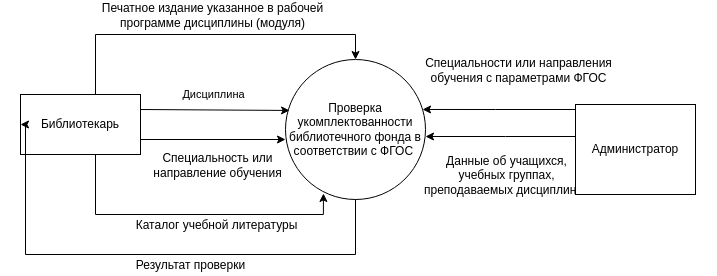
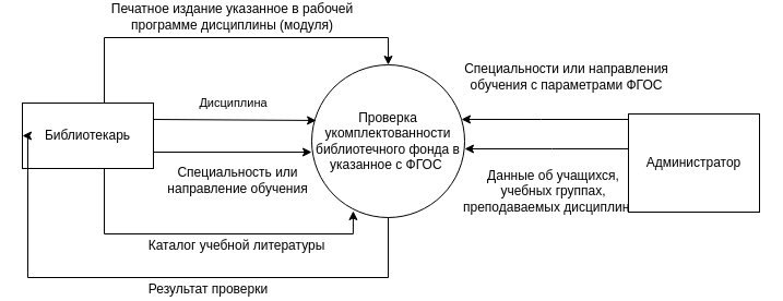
  <mxCell id="0" />
  <mxCell id="1" parent="0" />
  <mxCell id="2" style="edgeStyle=orthogonalEdgeStyle;rounded=0;orthogonalLoop=1;jettySize=auto;html=1;exitX=0.5;exitY=0;exitDx=0;exitDy=0;entryX=0.5;entryY=0;entryDx=0;entryDy=0;" edge="1" parent="1" source="6" target="7"><mxGeometry relative="1" as="geometry"><mxPoint x="685" y="-20" as="targetPoint" /><Array as="points"><mxPoint x="95" y="20" /><mxPoint x="355" y="20" /></Array></mxGeometry></mxCell>
  <mxCell id="3" value="Печатное издание указанное в рабочей &lt;br&gt;программе дисциплины (модуля)" style="text;html=1;resizable=0;points=[];align=center;verticalAlign=middle;labelBackgroundColor=#ffffff;" vertex="1" connectable="0" parent="2"><mxGeometry x="0.208" y="1" relative="1" as="geometry"><mxPoint x="-26" y="-19" as="offset" /></mxGeometry></mxCell>
  <mxCell id="4" value="" style="edgeStyle=orthogonalEdgeStyle;rounded=0;orthogonalLoop=1;jettySize=auto;html=1;entryX=0.271;entryY=0.957;entryDx=0;entryDy=0;entryPerimeter=0;" edge="1" parent="1" source="6" target="7"><mxGeometry relative="1" as="geometry"><mxPoint x="95" y="220" as="targetPoint" /><Array as="points"><mxPoint x="95" y="200" /><mxPoint x="323" y="200" /></Array></mxGeometry></mxCell>
  <mxCell id="5" value="Каталог учебной литературы" style="text;html=1;resizable=0;points=[];align=center;verticalAlign=middle;labelBackgroundColor=#ffffff;" vertex="1" connectable="0" parent="4"><mxGeometry x="0.372" relative="1" as="geometry"><mxPoint x="-32" y="10" as="offset" /></mxGeometry></mxCell>
  <mxCell id="6" value="Библиотекарь" style="rounded=0;whiteSpace=wrap;html=1;" vertex="1" parent="1"><mxGeometry x="20" y="80" width="120" height="60" as="geometry" /></mxCell>
- <mxCell id="7" value="Проверка укомплектованности библиотечного фонда в соответствии с ФГОС&amp;nbsp;" style="ellipse;whiteSpace=wrap;html=1;aspect=fixed;" vertex="1" parent="1"><mxGeometry x="285" y="45" width="140" height="140" as="geometry" /></mxCell>
+ <mxCell id="7" value="Проверка укомплектованности библиотечного фонда в указанное с ФГОС&amp;nbsp;" style="ellipse;whiteSpace=wrap;html=1;aspect=fixed;" vertex="1" parent="1"><mxGeometry x="285" y="45" width="140" height="140" as="geometry" /></mxCell>
  <mxCell id="8" value="Дисциплина" style="endArrow=classic;html=1;exitX=1;exitY=0.25;exitDx=0;exitDy=0;entryX=0.029;entryY=0.364;entryDx=0;entryDy=0;entryPerimeter=0;" edge="1" parent="1" source="6" target="7"><mxGeometry x="-0.024" y="15" width="50" height="50" relative="1" as="geometry"><mxPoint x="85" y="230" as="sourcePoint" /><mxPoint x="288" y="93" as="targetPoint" /><mxPoint as="offset" /></mxGeometry></mxCell>
  <mxCell id="9" value="" style="endArrow=classic;html=1;exitX=1;exitY=0.75;exitDx=0;exitDy=0;" edge="1" parent="1" source="6"><mxGeometry width="50" height="50" relative="1" as="geometry"><mxPoint x="215" y="210" as="sourcePoint" /><mxPoint x="285" y="125" as="targetPoint" /></mxGeometry></mxCell>
  <mxCell id="10" value="Специальность или &lt;br&gt;направление обучения" style="text;html=1;resizable=0;points=[];align=center;verticalAlign=middle;labelBackgroundColor=#ffffff;" vertex="1" connectable="0" parent="9"><mxGeometry x="0.406" y="-5" relative="1" as="geometry"><mxPoint x="-26" y="20.5" as="offset" /></mxGeometry></mxCell>
  <mxCell id="11" value="" style="edgeStyle=orthogonalEdgeStyle;rounded=0;orthogonalLoop=1;jettySize=auto;html=1;entryX=0;entryY=0.5;entryDx=0;entryDy=0;exitX=0.5;exitY=1;exitDx=0;exitDy=0;" edge="1" parent="1" source="7" target="6"><mxGeometry relative="1" as="geometry"><mxPoint x="628" y="360" as="sourcePoint" /><mxPoint x="735" y="300" as="targetPoint" /><Array as="points"><mxPoint x="355" y="240" /><mxPoint x="25" y="240" /><mxPoint x="25" y="110" /></Array></mxGeometry></mxCell>
  <mxCell id="12" value="Результат проверки" style="text;html=1;resizable=0;points=[];align=center;verticalAlign=middle;labelBackgroundColor=#ffffff;" vertex="1" connectable="0" parent="11"><mxGeometry x="0.051" y="-1" relative="1" as="geometry"><mxPoint x="52" y="11" as="offset" /></mxGeometry></mxCell>
  <mxCell id="13" value="" style="edgeStyle=orthogonalEdgeStyle;rounded=0;orthogonalLoop=1;jettySize=auto;html=1;entryX=0.979;entryY=0.357;entryDx=0;entryDy=0;entryPerimeter=0;" edge="1" parent="1" source="17" target="7"><mxGeometry relative="1" as="geometry"><mxPoint x="495" y="120" as="targetPoint" /><Array as="points"><mxPoint x="495" y="95" /><mxPoint x="495" y="95" /></Array></mxGeometry></mxCell>
  <mxCell id="14" value="Специальности или направления &lt;br&gt;обучения с параметрами ФГОС" style="text;html=1;resizable=0;points=[];align=center;verticalAlign=middle;labelBackgroundColor=#ffffff;" vertex="1" connectable="0" parent="13"><mxGeometry x="-0.152" y="1" relative="1" as="geometry"><mxPoint x="7" y="-41" as="offset" /></mxGeometry></mxCell>
  <mxCell id="15" value="" style="edgeStyle=orthogonalEdgeStyle;rounded=0;orthogonalLoop=1;jettySize=auto;html=1;entryX=1;entryY=0.55;entryDx=0;entryDy=0;entryPerimeter=0;" edge="1" parent="1" source="17" target="7"><mxGeometry relative="1" as="geometry"><mxPoint x="435" y="120" as="targetPoint" /><Array as="points"><mxPoint x="505" y="122" /><mxPoint x="505" y="122" /></Array></mxGeometry></mxCell>
  <mxCell id="16" value="Данные об учащихся, &lt;br&gt;учебных группах, &lt;br&gt;преподаваемых дисциплинах" style="text;html=1;resizable=0;points=[];align=center;verticalAlign=middle;labelBackgroundColor=#ffffff;" vertex="1" connectable="0" parent="15"><mxGeometry x="-0.24" y="4" relative="1" as="geometry"><mxPoint x="-13" y="34" as="offset" /></mxGeometry></mxCell>
  <mxCell id="17" value="Администратор" style="rounded=0;whiteSpace=wrap;html=1;" vertex="1" parent="1"><mxGeometry x="575" y="90" width="120" height="90" as="geometry" /></mxCell>
